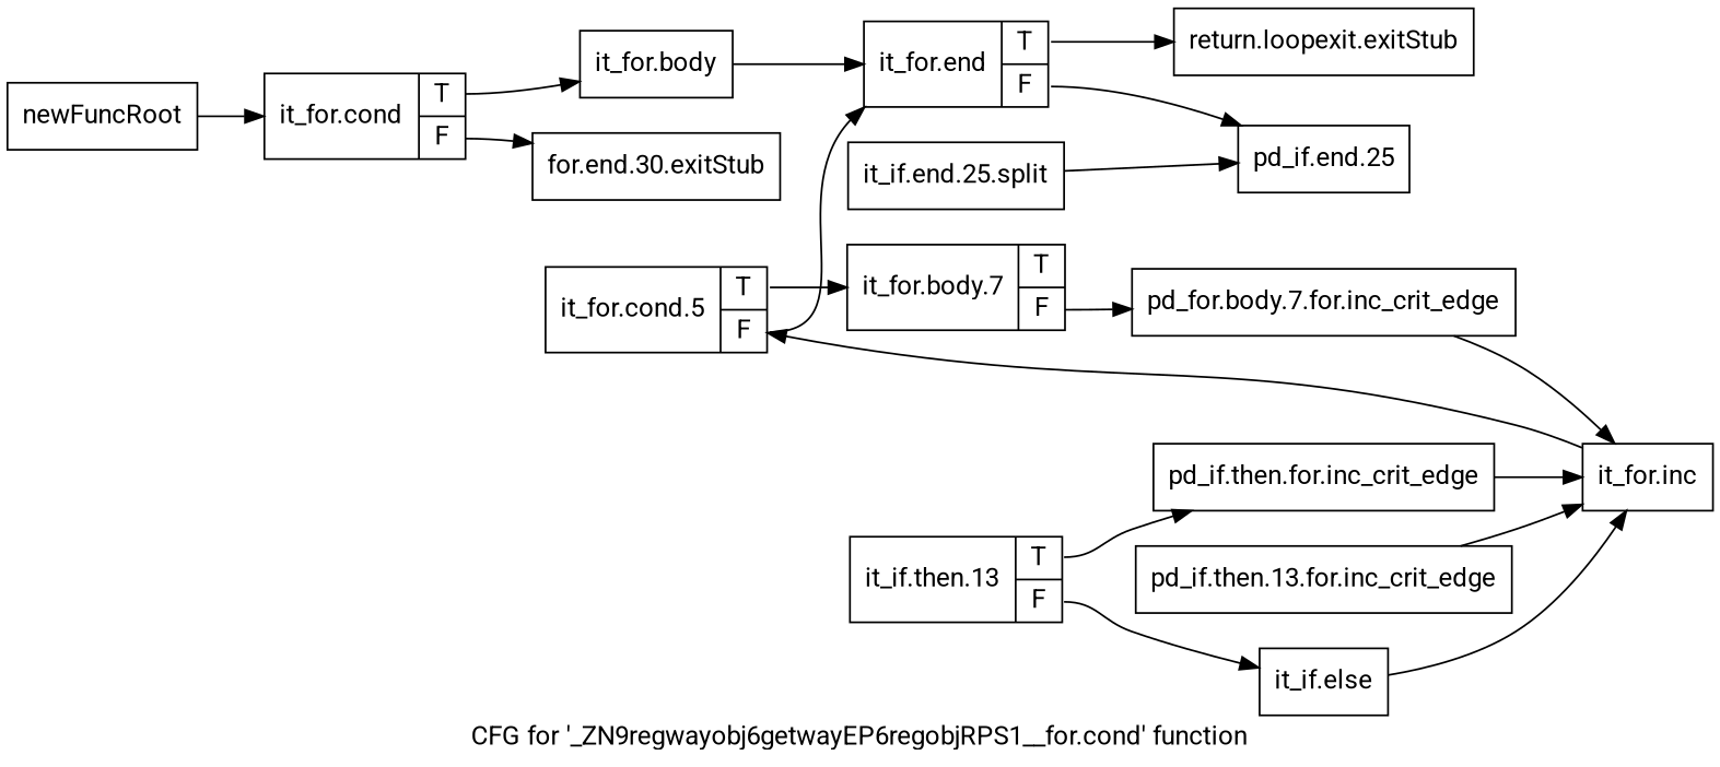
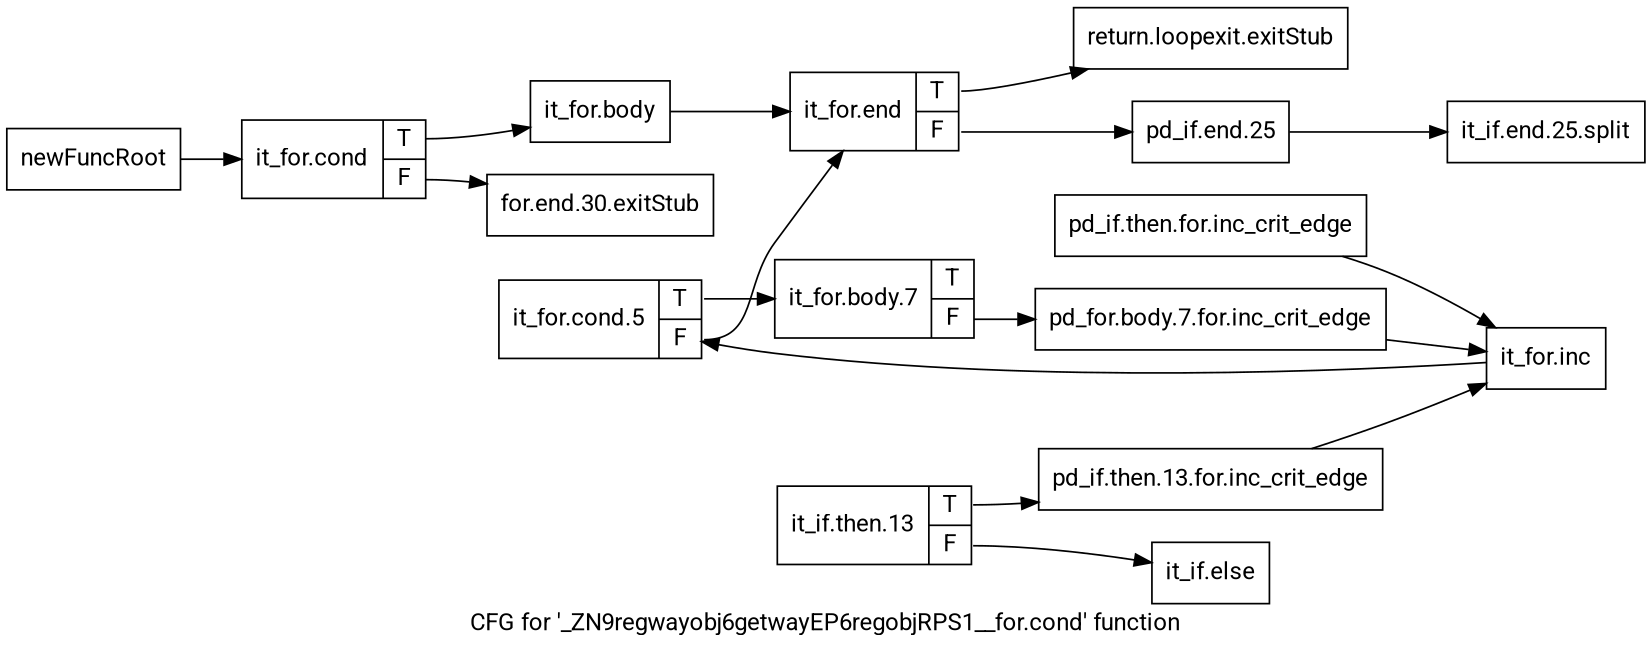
  digraph {
    fontname=Roboto
    label="CFG for '_ZN9regwayobj6getwayEP6regobjRPS1__for.cond' function"
    rankdir=LR
    node [fontname=Roboto shape=record]
    edge [fontname=Roboto]
    n1 [label="{newFuncRoot}"]
    n2 [label="{it_for.cond|{<s0>T|<s1>F}}"]
    n3 [label="{for.end.30.exitStub}"]
    n4 [label="{it_for.body}"]
    n5 [label="{it_for.end|{<s0>T|<s1>F}}"]
    n6 [label="{return.loopexit.exitStub}"]
    n7 [label="{it_for.cond.5|{<s0>T|<s1>F}}"]
    n8 [label="{it_for.body.7|{<s0>T|<s1>F}}"]
    n9 [label="{pd_for.body.7.for.inc_crit_edge}"]
    n10 [label="{pd_if.end.25}"]
    n11 [label="{it_for.inc}"]
    n12 [label="{it_if.end.25.split}"]
    n13 [label="{it_if.then.13|{<s0>T|<s1>F}}"]
    n14 [label="{pd_if.then.13.for.inc_crit_edge}"]
    n15 [label="{it_if.else}"]
    n16 [label="{pd_if.then.for.inc_crit_edge}"]
    n1 -> n2
    n2 -> n3 [tailport=s1]
    n2 -> n4 [tailport=s0]
    n4 -> n5
    n5 -> n6 [tailport=s0]
    n5 -> n10 [tailport=s1]
    n7 -> n5 [tailport=s1]
    n7 -> n8 [tailport=s0]
    n8 -> n9 [tailport=s1]
    n9 -> n11
-   n12 -> n10
+   n10 -> n12
    n11 -> n7
-   n13 -> n16 [tailport=s0]
+   n13 -> n14 [tailport=s0]
    n13 -> n15 [tailport=s1]
    n14 -> n11
-   n15 -> n11
    n16 -> n11
  }
